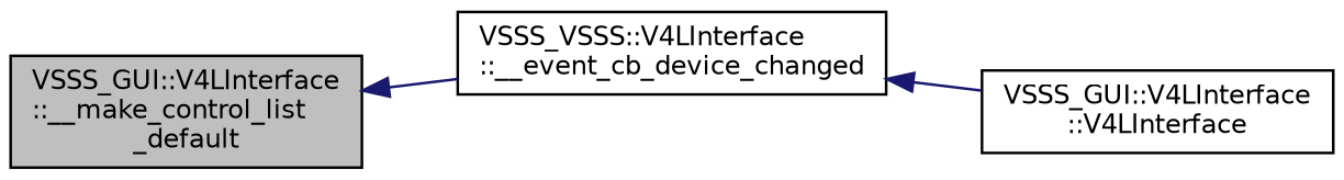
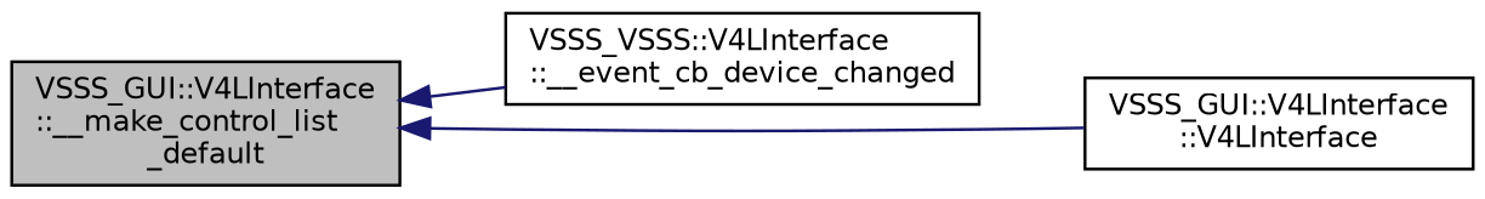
  digraph {
    rankdir=LR
    node [color=black fillcolor=white fontname=Helvetica fontsize=10 shape=record style=filled]
    edge [color=midnightblue dir=back fontname=Helvetica fontsize=10 labelfontname=Helvetica labelfontsize=10 style=solid]
    n1 [fillcolor=grey75 fontcolor=black height=0.2 label="VSSS_GUI::V4LInterface\l::__make_control_list\l_default" width=0.4]
    n2 [height=0.2 label="VSSS_VSSS::V4LInterface\l::__event_cb_device_changed" width=0.4]
    n3 [height=0.2 label="VSSS_GUI::V4LInterface\l::V4LInterface" width=0.4]
    n1 -> n2
-   n2 -> n3
+   n1 -> n3
  }
